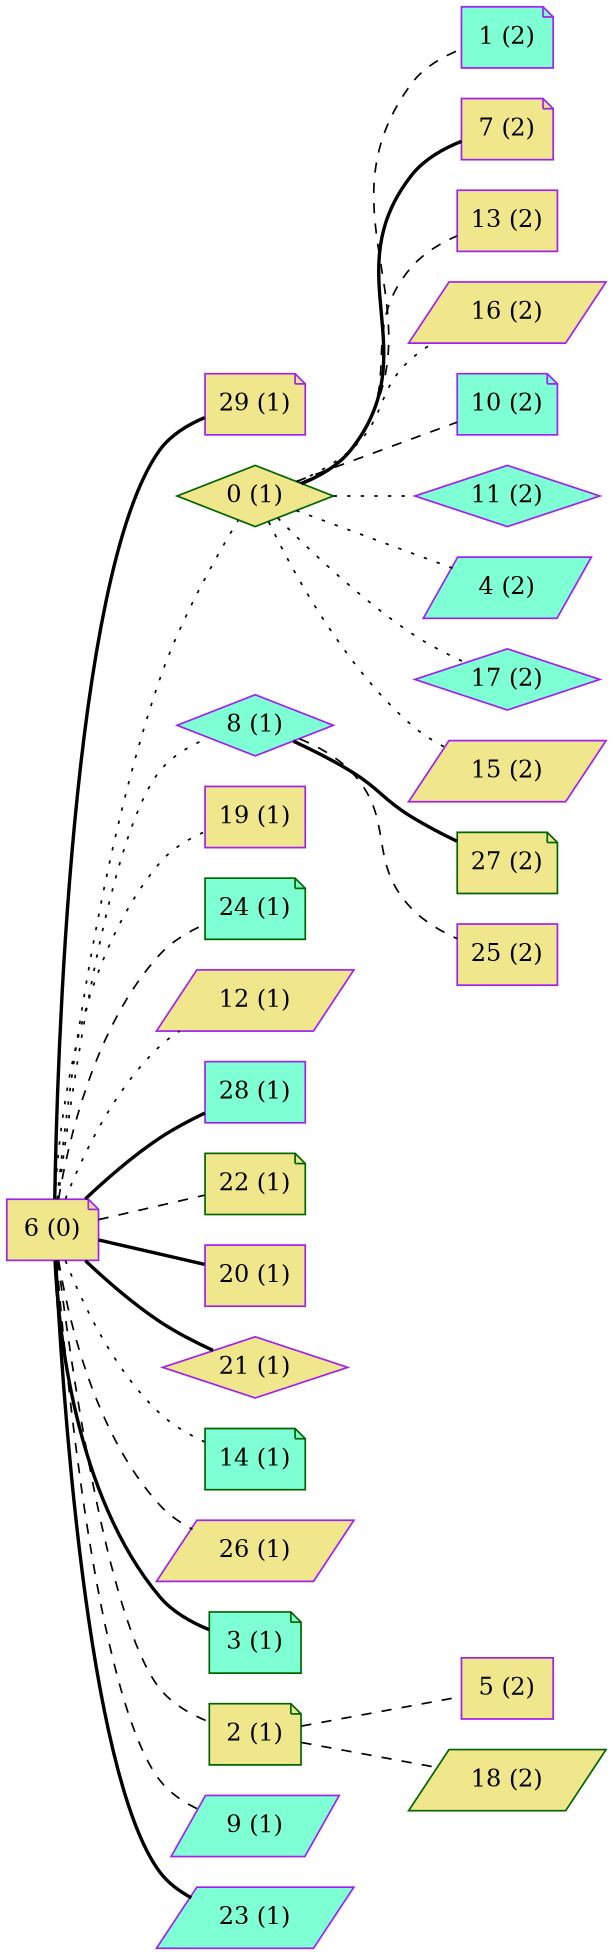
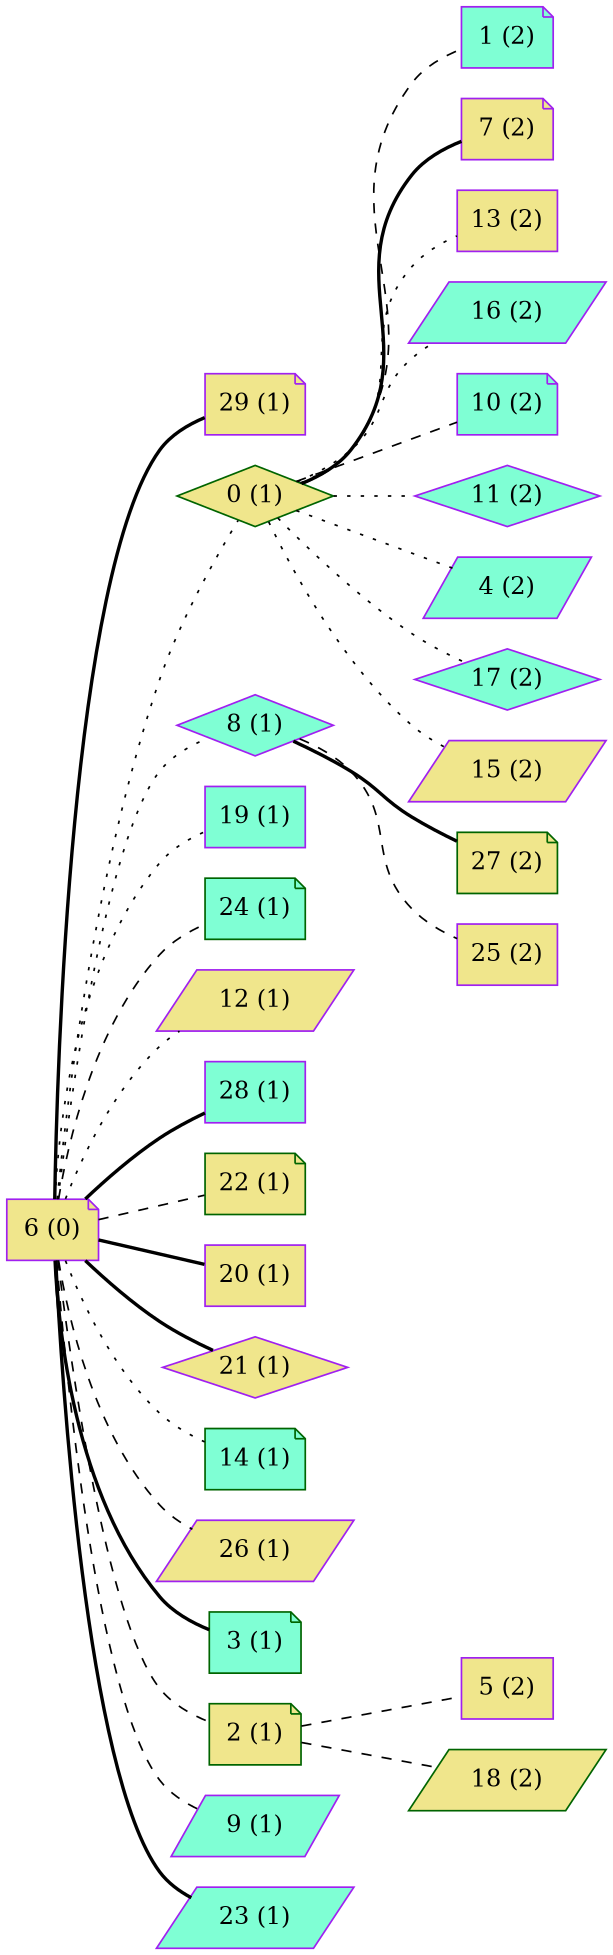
  graph {
    rankdir=LR
    node [color=purple fillcolor=khaki shape=note style=filled]
    edge [style=dashed]
    n1 [label="29 (1)"]
    n2 [label="6 (0)"]
    n3 [color=darkgreen label="0 (1)" shape=diamond]
    n4 [fillcolor=aquamarine label="8 (1)" shape=diamond]
-   n5 [label="19 (1)" shape=box]
+   n5 [fillcolor=aquamarine label="19 (1)" shape=box]
    n6 [color=darkgreen fillcolor=aquamarine label="24 (1)"]
    n7 [label="12 (1)" shape=parallelogram]
    n8 [fillcolor=aquamarine label="28 (1)" shape=box]
    n9 [color=darkgreen label="22 (1)"]
    n10 [label="20 (1)" shape=box]
    n11 [label="21 (1)" shape=diamond]
    n12 [color=darkgreen fillcolor=aquamarine label="14 (1)"]
    n13 [label="26 (1)" shape=parallelogram]
    n14 [color=darkgreen fillcolor=aquamarine label="3 (1)"]
    n15 [color=darkgreen label="2 (1)"]
    n16 [fillcolor=aquamarine label="9 (1)" shape=parallelogram]
    n17 [fillcolor=aquamarine label="23 (1)" shape=parallelogram]
    n18 [fillcolor=aquamarine label="1 (2)"]
    n19 [label="7 (2)"]
    n20 [label="13 (2)" shape=box]
-   n21 [label="16 (2)" shape=parallelogram]
+   n21 [fillcolor=aquamarine label="16 (2)" shape=parallelogram]
    n22 [fillcolor=aquamarine label="10 (2)"]
    n23 [fillcolor=aquamarine label="11 (2)" shape=diamond]
    n24 [fillcolor=aquamarine label="4 (2)" shape=parallelogram]
    n25 [fillcolor=aquamarine label="17 (2)" shape=diamond]
    n26 [label="15 (2)" shape=parallelogram]
    n27 [color=darkgreen label="27 (2)"]
    n28 [label="25 (2)" shape=box]
    n29 [label="5 (2)" shape=box]
    n30 [color=darkgreen label="18 (2)" shape=parallelogram]
    n2 -- n1 [style=bold]
    n2 -- n3 [style=dotted]
    n2 -- n4 [style=dotted]
    n2 -- n5 [style=dotted]
    n2 -- n6
    n2 -- n7 [style=dotted]
    n2 -- n8 [style=bold]
    n2 -- n9
    n2 -- n10 [style=bold]
    n2 -- n11 [style=bold]
    n2 -- n12 [style=dotted]
    n2 -- n13
    n2 -- n14 [style=bold]
    n2 -- n15
    n2 -- n16
    n2 -- n17 [style=bold]
    n3 -- n18
    n3 -- n19 [style=bold]
-   n3 -- n20
+   n3 -- n20 [style=dotted]
    n3 -- n21 [style=dotted]
    n3 -- n22
    n3 -- n23 [style=dotted]
    n3 -- n24 [style=dotted]
    n3 -- n25 [style=dotted]
    n3 -- n26 [style=dotted]
    n4 -- n27 [style=bold]
    n4 -- n28
    n15 -- n29
    n15 -- n30
  }
